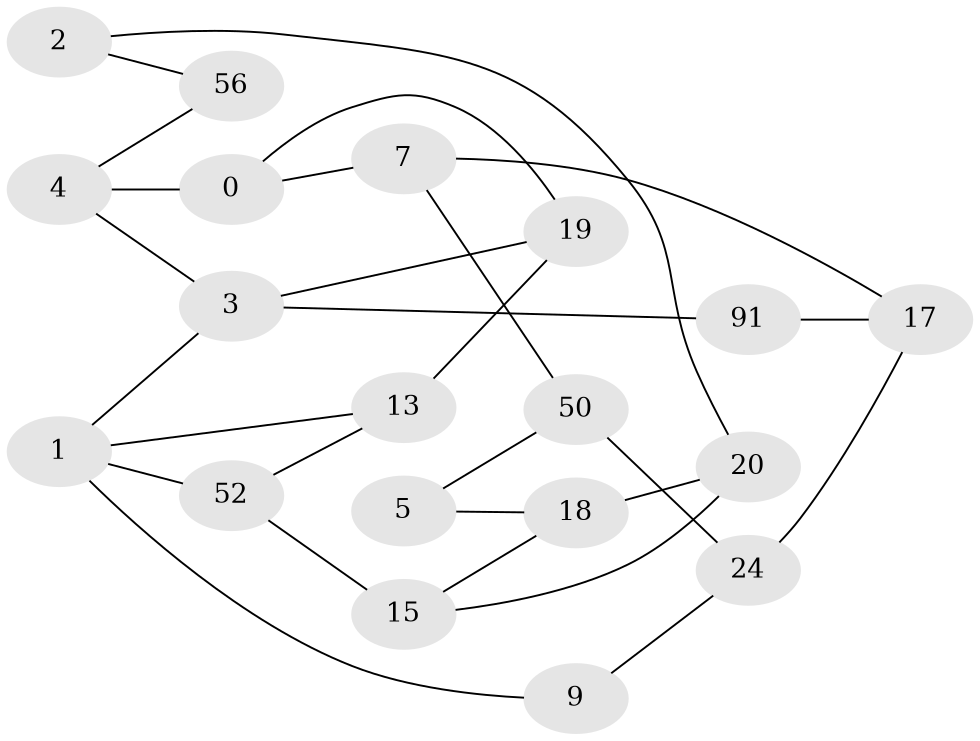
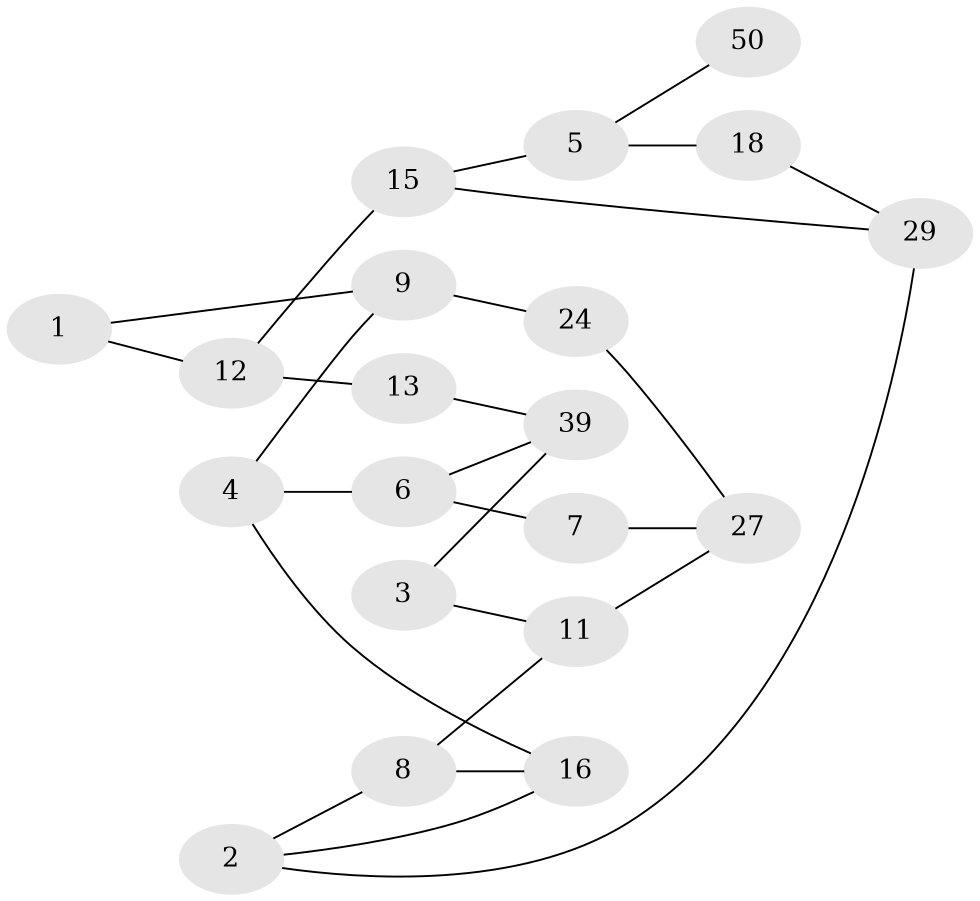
  graph {
    rankdir=LR
    node [color=gray90 style=filled]
    1
    3
    9
    13
-   12 [label=52]
-   11 [label=91]
-   19
+   12
+   11
+   19 [label=39]
    n8 [label=24]
    2
-   16 [label=56]
-   20
-   17
+   8
+   16
+   20 [label=29]
+   17 [label=27]
    4
-   6 [label=0]
+   6
    7
    n17 [label=50]
    5
    18
    15
-   1 -- 3
    1 -- 9
-   1 -- 13
    1 -- 12
    3 -- 11
    3 -- 19
    9 -- n8
    13 -- 19
    12 -- 13
    12 -- 15
    11 -- 17
    n8 -- 17
+   2 -- 8
    2 -- 16
    2 -- 20
-   4 -- 3
+   8 -- 11
+   8 -- 16
+   4 -- 9
    4 -- 16
    4 -- 6
    6 -- 19
    6 -- 7
    7 -- 17
-   7 -- n17
-   n17 -- n8
    5 -- n17
    5 -- 18
    18 -- 20
    15 -- 20
-   15 -- 18
+   15 -- 5
  }
